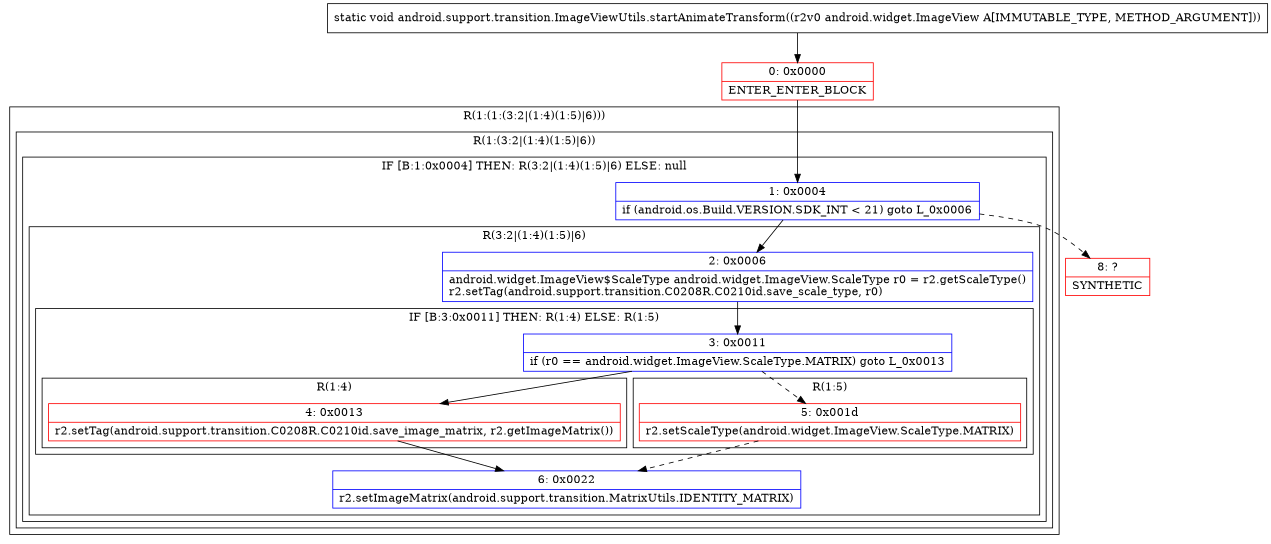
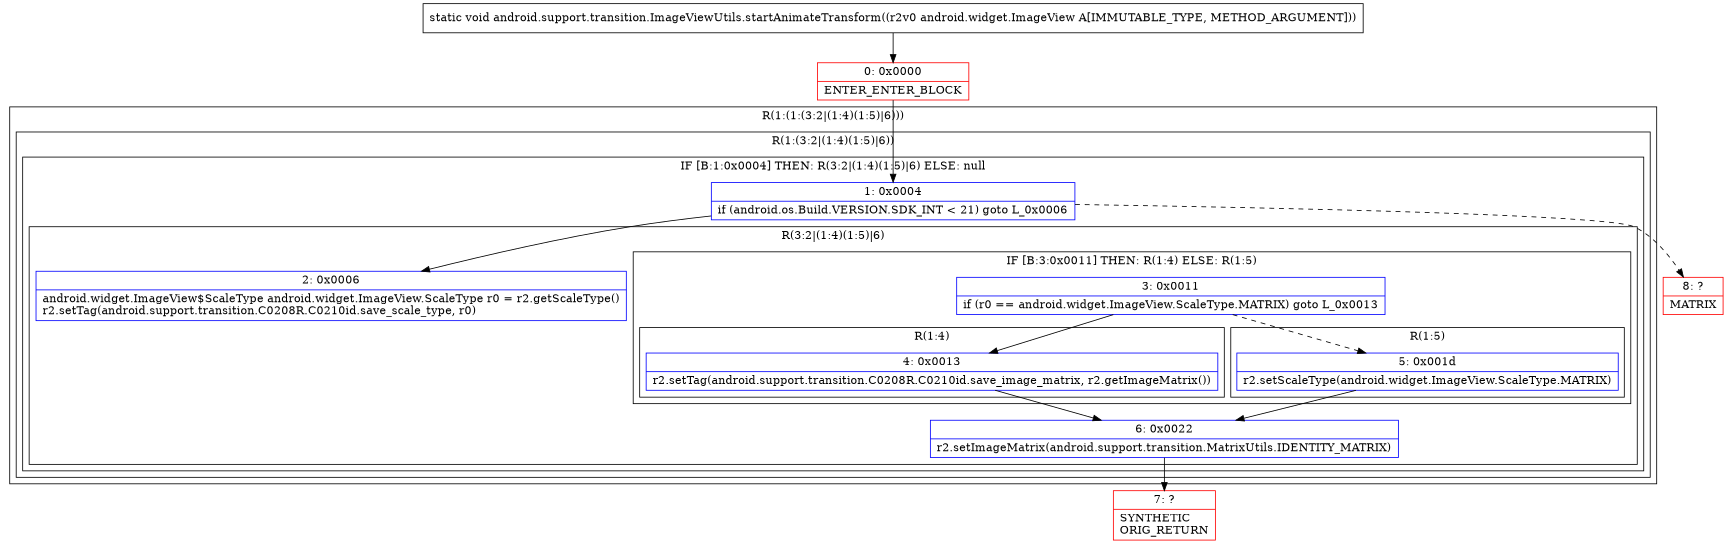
  digraph {
    node [color=blue shape=record]
-   n1 [color=red label="{4\:\ 0x0013|r2.setTag(android.support.transition.C0208R.C0210id.save_image_matrix, r2.getImageMatrix())\l}"]
-   n2 [color=red label="{5\:\ 0x001d|r2.setScaleType(android.widget.ImageView.ScaleType.MATRIX)\l}"]
+   n1 [label="{4\:\ 0x0013|r2.setTag(android.support.transition.C0208R.C0210id.save_image_matrix, r2.getImageMatrix())\l}"]
+   n2 [label="{5\:\ 0x001d|r2.setScaleType(android.widget.ImageView.ScaleType.MATRIX)\l}"]
    n3 [label="{3\:\ 0x0011|if (r0 == android.widget.ImageView.ScaleType.MATRIX) goto L_0x0013\l}"]
    n4 [label="{2\:\ 0x0006|android.widget.ImageView$ScaleType android.widget.ImageView.ScaleType r0 = r2.getScaleType()\lr2.setTag(android.support.transition.C0208R.C0210id.save_scale_type, r0)\l}"]
    n5 [label="{6\:\ 0x0022|r2.setImageMatrix(android.support.transition.MatrixUtils.IDENTITY_MATRIX)\l}"]
    n6 [label="{1\:\ 0x0004|if (android.os.Build.VERSION.SDK_INT \< 21) goto L_0x0006\l}"]
-   n8 [color=red label="{8\:\ ?|SYNTHETIC\l}"]
+   n7 [color=red label="{7\:\ ?|SYNTHETIC\lORIG_RETURN\l}"]
+   n8 [color=red label="{8\:\ ?|MATRIX\l}"]
    n9 [color=red label="{0\:\ 0x0000|ENTER_ENTER_BLOCK\l}"]
    n10 [label="{static void android.support.transition.ImageViewUtils.startAnimateTransform((r2v0 android.widget.ImageView A[IMMUTABLE_TYPE, METHOD_ARGUMENT])) }" color=""]
    subgraph cluster_1 {
      label="R(1:(1:(3:2|(1:4)(1:5)|6)))"
      subgraph cluster_2 {
        label="R(1:(3:2|(1:4)(1:5)|6))"
        subgraph cluster_3 {
          label="IF [B:1:0x0004] THEN: R(3:2|(1:4)(1:5)|6) ELSE: null"
          n6
          subgraph cluster_4 {
            label="R(3:2|(1:4)(1:5)|6)"
            n4
            n5
            subgraph cluster_5 {
              label="IF [B:3:0x0011] THEN: R(1:4) ELSE: R(1:5)"
              n3
              subgraph cluster_6 {
                label="R(1:4)"
                n1
              }
              subgraph cluster_7 {
                label="R(1:5)"
                n2
              }
            }
          }
        }
      }
    }
    n1 -> n5
-   n2 -> n5 [style=dashed]
+   n2 -> n5
    n3 -> n1
    n3 -> n2 [style=dashed]
-   n4 -> n3
+   n5 -> n7
    n6 -> n4
    n6 -> n8 [style=dashed]
    n9 -> n6
    n10 -> n9
  }
